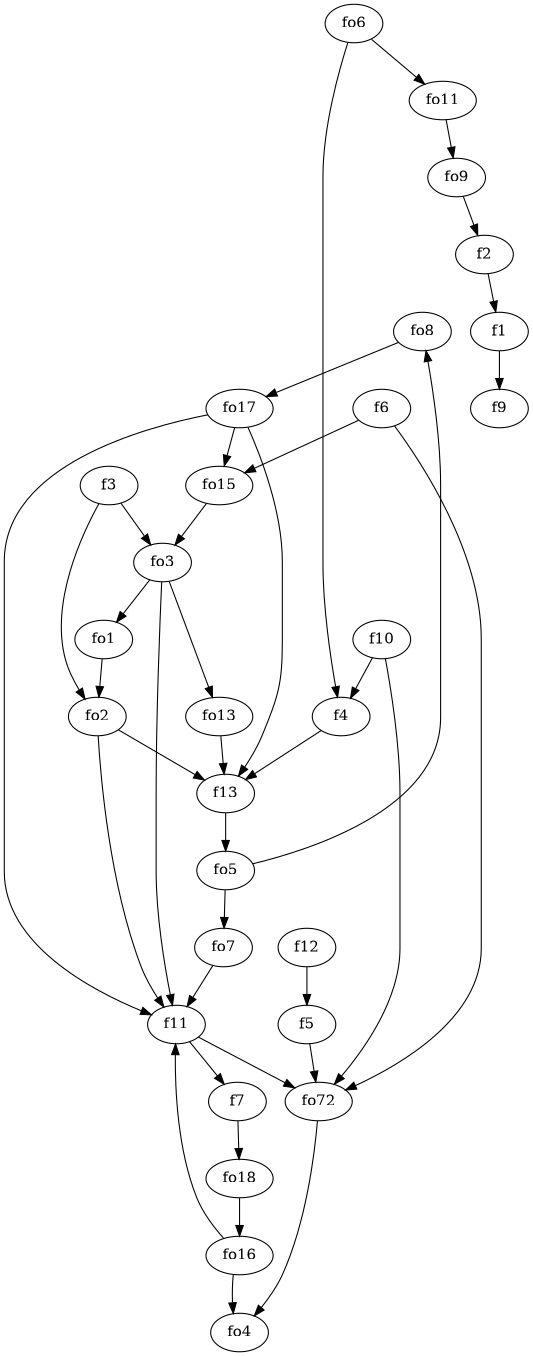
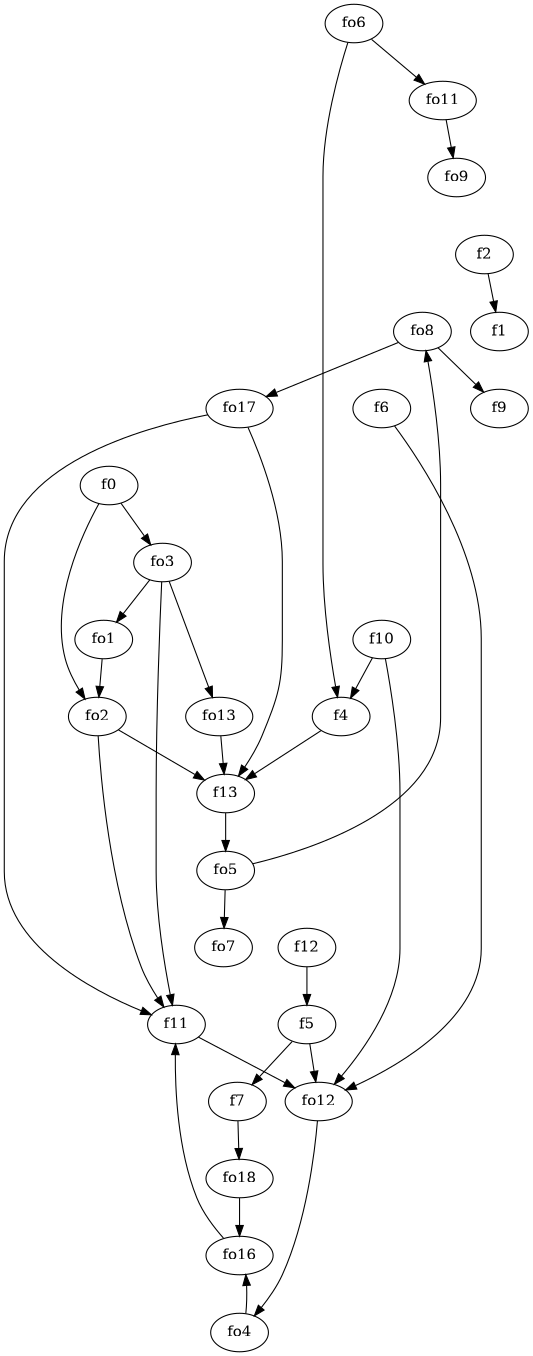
  strict digraph {
    edge [weight=2]
    f1
    f9
    f2
-   f3
+   f3 [label=f0]
    fo2
    fo3
    f13
    f11
    fo1
    fo13
    f4
    fo5
    f5
    f7
-   fo12 [label=fo72]
+   fo12
    n16 [label=fo18]
    fo4
    f6
-   fo15
    fo16
    fo7
    f10
    f12
    fo8
    n25 [label=fo17]
    fo6
    fo11
    fo9
-   f1 -> f9
+   fo8 -> f9
    f2 -> f1
    f3 -> fo2
    f3 -> fo3
    fo2 -> f13
    fo2 -> f11
    fo3 -> f11
    fo3 -> fo1
    fo3 -> fo13
    f13 -> fo5
    f11 -> fo12
    fo1 -> fo2
    fo13 -> f13
    f4 -> f13
    fo5 -> fo7
    fo5 -> fo8
-   f11 -> f7
+   f5 -> f7
    f5 -> fo12
    f7 -> n16
    fo12 -> fo4
    n16 -> fo16
-   fo16 -> fo4
+   fo4 -> fo16
    f6 -> fo12
-   f6 -> fo15
-   fo15 -> fo3
    fo16 -> f11
-   fo7 -> f11
    f10 -> f4
    f10 -> fo12
    f12 -> f5
    fo8 -> n25
    n25 -> f13
    n25 -> f11
-   n25 -> fo15
    fo6 -> f4
    fo6 -> fo11
    fo11 -> fo9
-   fo9 -> f2
  }
